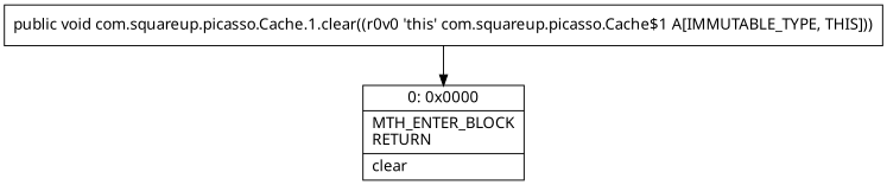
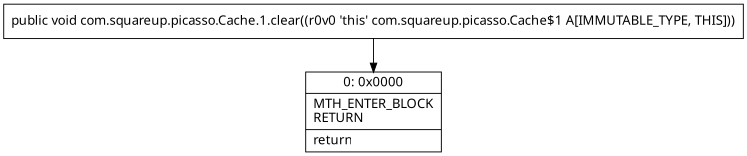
  digraph {
    fontname="Noto Sans"
    node [shape=record fontname="Noto Sans"]
-   n1 [label="{0\:\ 0x0000|MTH_ENTER_BLOCK\lRETURN\l|clear\l}"]
+   n1 [label="{0\:\ 0x0000|MTH_ENTER_BLOCK\lRETURN\l|return\l}"]
    n2 [label="{public void com.squareup.picasso.Cache.1.clear((r0v0 'this' com.squareup.picasso.Cache$1 A[IMMUTABLE_TYPE, THIS])) }"]
    n2 -> n1 [fontname="Noto Sans"]
  }
